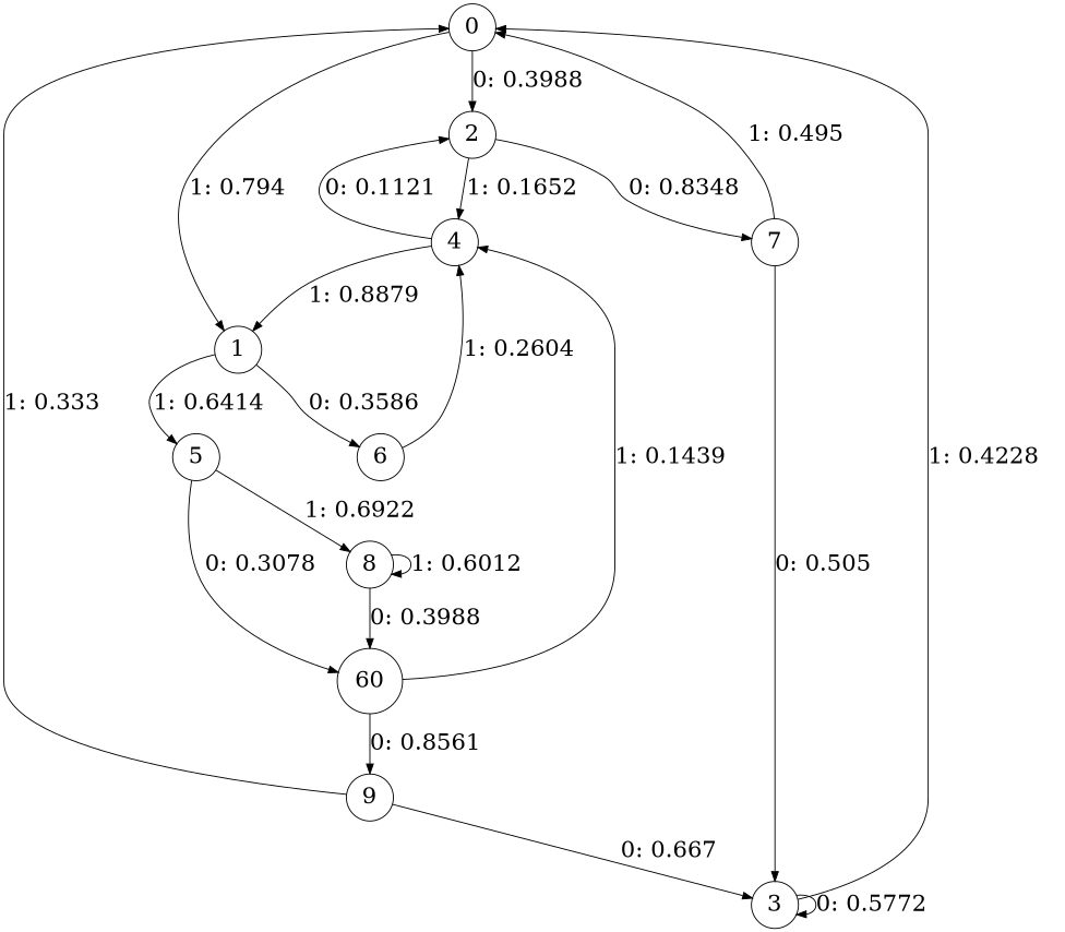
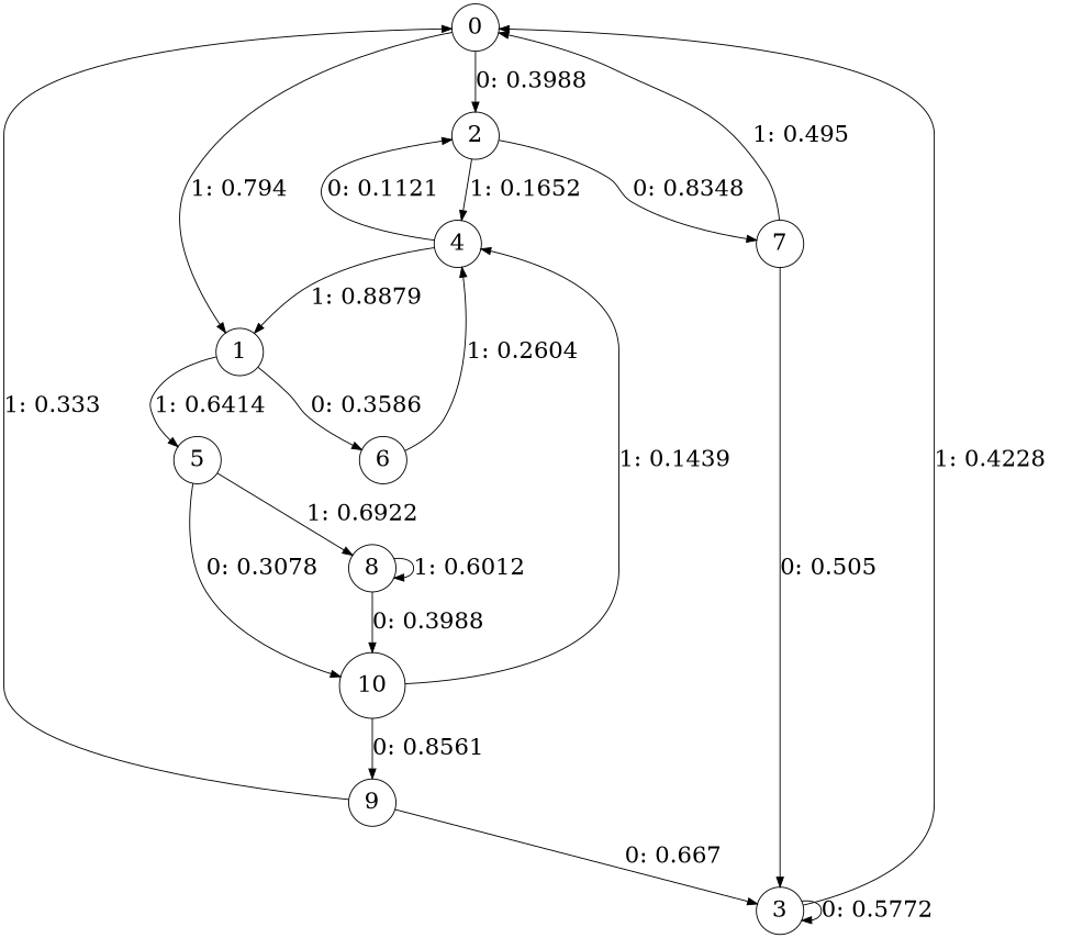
  digraph {
    node [fontsize=24 shape=circle]
    edge [fontsize=24]
    0
    2
    1
    7
    4
    6
    5
    3
-   10 [label=60]
+   10
    8
    9
    0 -> 2 [label="0: 0.3988   "]
    0 -> 1 [label="1: 0.794    "]
    2 -> 7 [label="0: 0.8348   "]
    2 -> 4 [label="1: 0.1652   "]
    1 -> 6 [label="0: 0.3586   "]
    1 -> 5 [label="1: 0.6414   "]
    7 -> 0 [label="1: 0.495    "]
    7 -> 3 [label="0: 0.505    "]
    4 -> 2 [label="0: 0.1121   "]
    4 -> 1 [label="1: 0.8879   "]
    6 -> 4 [label="1: 0.2604   "]
    5 -> 10 [label="0: 0.3078   "]
    5 -> 8 [label="1: 0.6922   "]
    3 -> 0 [label="1: 0.4228   "]
    3 -> 3 [label="0: 0.5772   "]
    10 -> 4 [label="1: 0.1439   "]
    10 -> 9 [label="0: 0.8561   "]
    8 -> 10 [label="0: 0.3988   "]
    8 -> 8 [label="1: 0.6012   "]
    9 -> 0 [label="1: 0.333    "]
    9 -> 3 [label="0: 0.667    "]
  }
